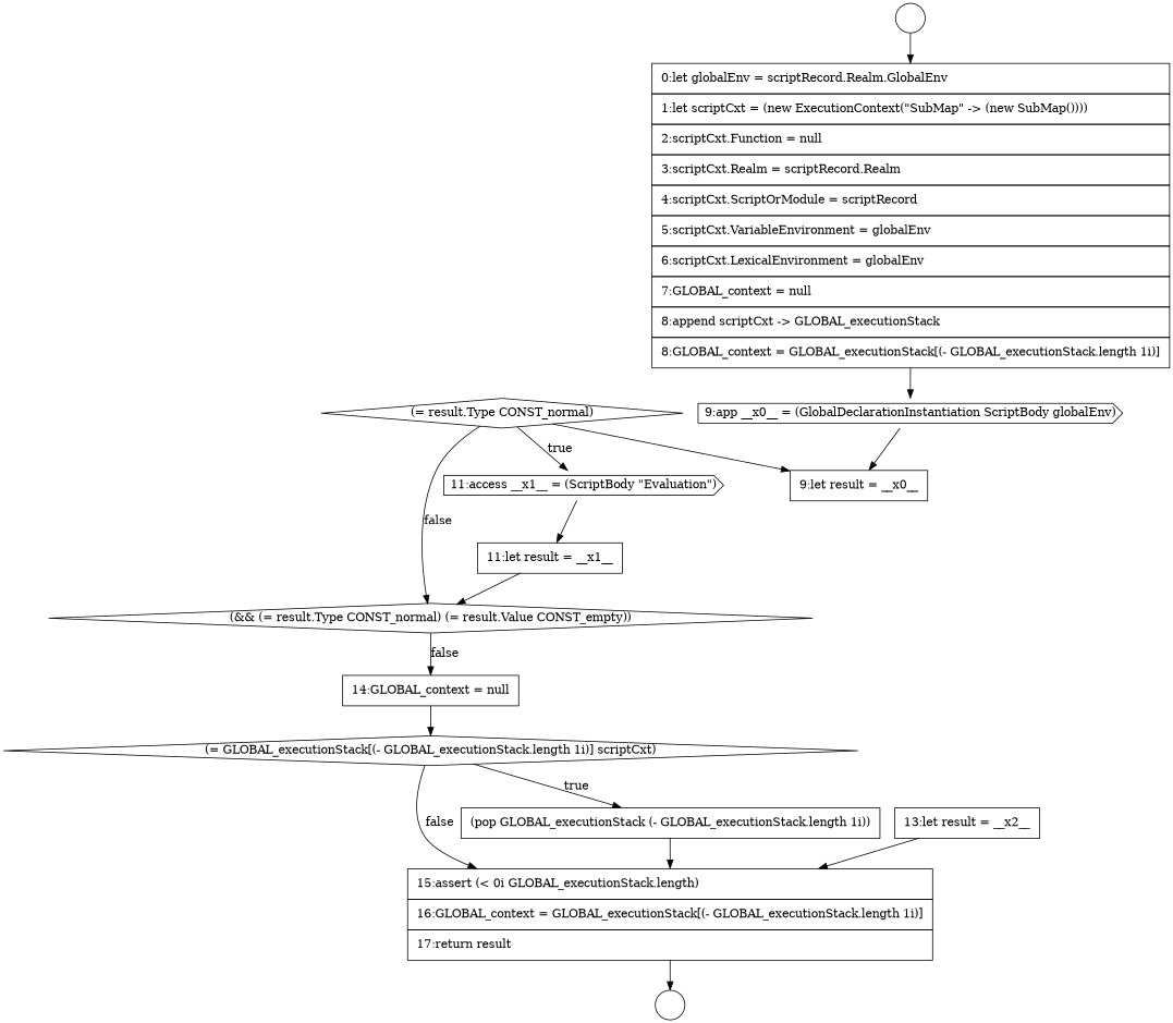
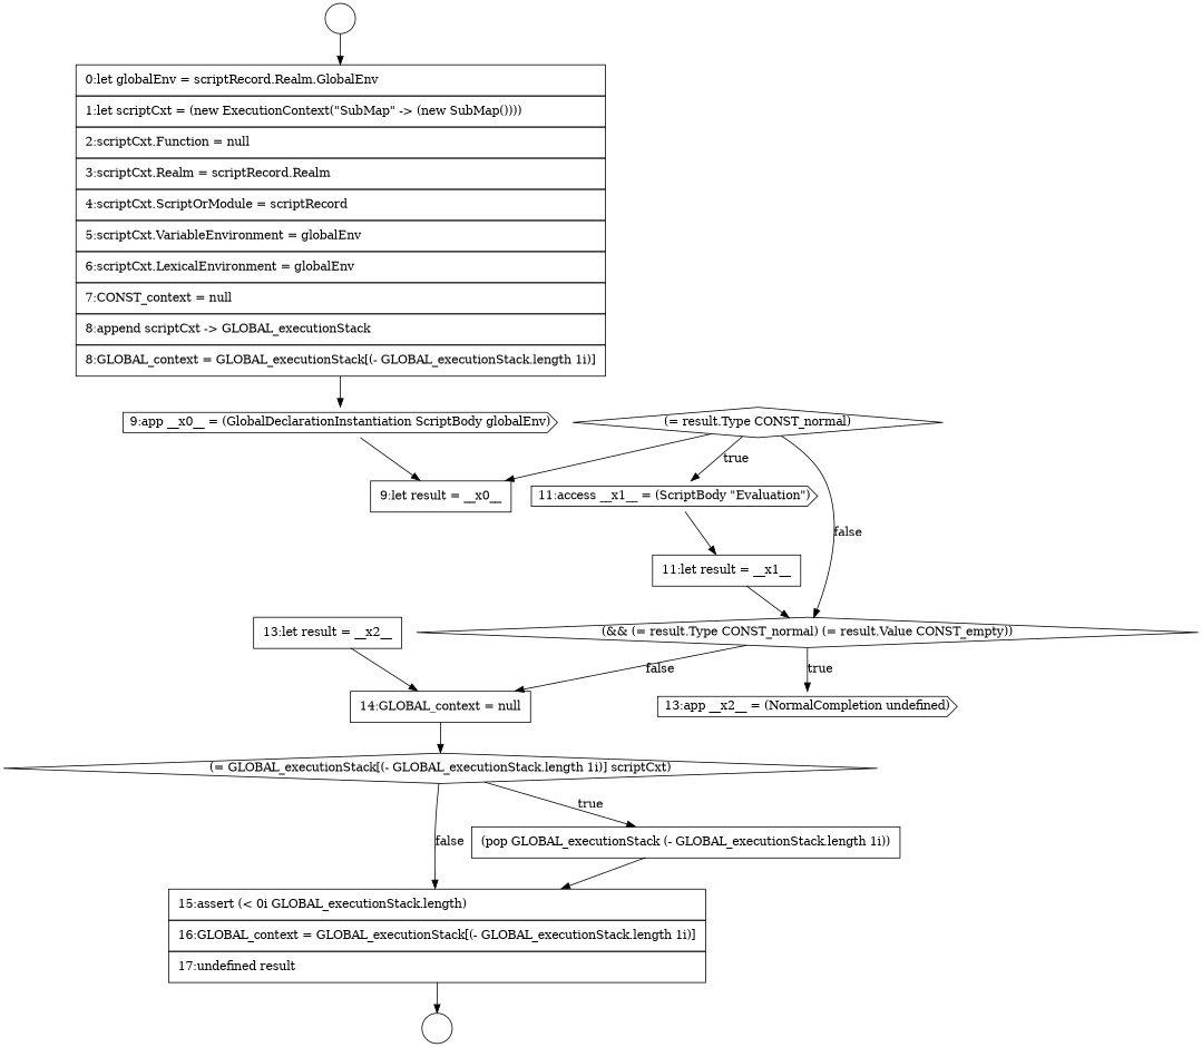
  digraph {
    node [color=black fillcolor=white shape=none style=filled]
    edge [color=black]
    n1 [label=<<font color="black">(&amp;&amp; (= result.Type CONST_normal) (= result.Value CONST_empty))</font>> shape=diamond]
    n2 [label=<<font color="black">     <table border="0" cellborder="1" cellspacing="0" cellpadding="10">       <tr><td align="left">14:GLOBAL_context = null</td></tr>     </table>   </font>> margin=0]
+   n3 [label=<<font color="black">13:app __x2__ = (NormalCompletion undefined)</font>> shape=cds]
    n4 [label=<<font color="black">(= GLOBAL_executionStack[(- GLOBAL_executionStack.length 1i)] scriptCxt)</font>> shape=diamond]
-   n5 [label=<<font color="black">     <table border="0" cellborder="1" cellspacing="0" cellpadding="10">       <tr><td align="left">0:let globalEnv = scriptRecord.Realm.GlobalEnv</td></tr>       <tr><td align="left">1:let scriptCxt = (new ExecutionContext(&quot;SubMap&quot; -&gt; (new SubMap())))</td></tr>       <tr><td align="left">2:scriptCxt.Function = null</td></tr>       <tr><td align="left">3:scriptCxt.Realm = scriptRecord.Realm</td></tr>       <tr><td align="left">4:scriptCxt.ScriptOrModule = scriptRecord</td></tr>       <tr><td align="left">5:scriptCxt.VariableEnvironment = globalEnv</td></tr>       <tr><td align="left">6:scriptCxt.LexicalEnvironment = globalEnv</td></tr>       <tr><td align="left">7:GLOBAL_context = null</td></tr>       <tr><td align="left">8:append scriptCxt -&gt; GLOBAL_executionStack</td></tr>       <tr><td align="left">8:GLOBAL_context = GLOBAL_executionStack[(- GLOBAL_executionStack.length 1i)]</td></tr>     </table>   </font>> margin=0]
+   n5 [label=<<font color="black">     <table border="0" cellborder="1" cellspacing="0" cellpadding="10">       <tr><td align="left">0:let globalEnv = scriptRecord.Realm.GlobalEnv</td></tr>       <tr><td align="left">1:let scriptCxt = (new ExecutionContext(&quot;SubMap&quot; -&gt; (new SubMap())))</td></tr>       <tr><td align="left">2:scriptCxt.Function = null</td></tr>       <tr><td align="left">3:scriptCxt.Realm = scriptRecord.Realm</td></tr>       <tr><td align="left">4:scriptCxt.ScriptOrModule = scriptRecord</td></tr>       <tr><td align="left">5:scriptCxt.VariableEnvironment = globalEnv</td></tr>       <tr><td align="left">6:scriptCxt.LexicalEnvironment = globalEnv</td></tr>       <tr><td align="left">7:CONST_context = null</td></tr>       <tr><td align="left">8:append scriptCxt -&gt; GLOBAL_executionStack</td></tr>       <tr><td align="left">8:GLOBAL_context = GLOBAL_executionStack[(- GLOBAL_executionStack.length 1i)]</td></tr>     </table>   </font>> margin=0]
    n6 [label=<<font color="black">9:app __x0__ = (GlobalDeclarationInstantiation ScriptBody globalEnv)</font>> shape=cds]
    n7 [label=<<font color="black">     <table border="0" cellborder="1" cellspacing="0" cellpadding="10">       <tr><td align="left">9:let result = __x0__</td></tr>     </table>   </font>> margin=0]
    n8 [label=<<font color="black">(= result.Type CONST_normal)</font>> shape=diamond]
    n9 [label=<<font color="black">11:access __x1__ = (ScriptBody &quot;Evaluation&quot;)</font>> shape=cds]
-   n10 [label=<<font color="black">     <table border="0" cellborder="1" cellspacing="0" cellpadding="10">       <tr><td align="left">15:assert (&lt; 0i GLOBAL_executionStack.length)</td></tr>       <tr><td align="left">16:GLOBAL_context = GLOBAL_executionStack[(- GLOBAL_executionStack.length 1i)]</td></tr>       <tr><td align="left">17:return result</td></tr>     </table>   </font>> margin=0]
+   n10 [label=<<font color="black">     <table border="0" cellborder="1" cellspacing="0" cellpadding="10">       <tr><td align="left">15:assert (&lt; 0i GLOBAL_executionStack.length)</td></tr>       <tr><td align="left">16:GLOBAL_context = GLOBAL_executionStack[(- GLOBAL_executionStack.length 1i)]</td></tr>       <tr><td align="left">17:undefined result</td></tr>     </table>   </font>> margin=0]
    n11 [label=<<font color="black">     <table border="0" cellborder="1" cellspacing="0" cellpadding="10">       <tr><td align="left">(pop GLOBAL_executionStack (- GLOBAL_executionStack.length 1i))</td></tr>     </table>   </font>> margin=0]
    n12 [label=<<font color="black">     <table border="0" cellborder="1" cellspacing="0" cellpadding="10">       <tr><td align="left">11:let result = __x1__</td></tr>     </table>   </font>> margin=0]
    n13 [label=<<font color="black">     <table border="0" cellborder="1" cellspacing="0" cellpadding="10">       <tr><td align="left">13:let result = __x2__</td></tr>     </table>   </font>> margin=0]
    n14 [label=" " shape=circle]
    n15 [label=" " shape=circle]
    n1 -> n2 [label=<<font color="black">false</font>>]
+   n1 -> n3 [label=<<font color="black">true</font>>]
    n2 -> n4
    n4 -> n10 [label=<<font color="black">false</font>>]
    n4 -> n11 [label=<<font color="black">true</font>>]
    n5 -> n6
    n6 -> n7
    n8 -> n1 [label=<<font color="black">false</font>>]
    n8 -> n7
    n8 -> n9 [label=<<font color="black">true</font>>]
    n9 -> n12
    n10 -> n15
    n11 -> n10
    n12 -> n1
-   n13 -> n10
+   n13 -> n2
    n14 -> n5
  }
